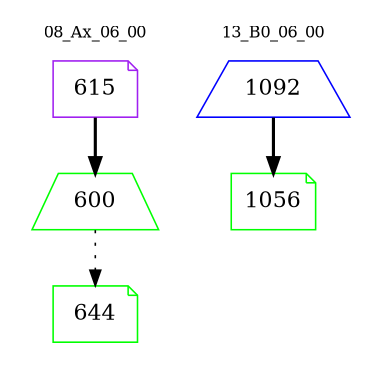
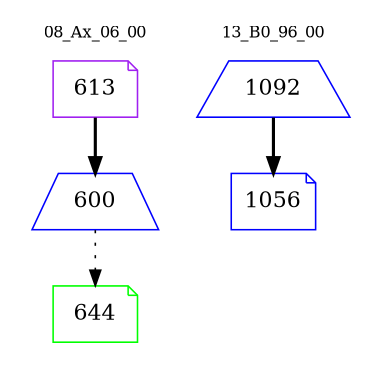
  digraph {
    node [color=blue shape=note]
    edge [color=black style=bold]
-   n1 [color=purple label=615]
-   n2 [color=green label=600 shape=trapezium]
+   n1 [color=purple label=613]
+   n2 [label=600 shape=trapezium]
    n3 [color=green label=644]
    n4 [label=1092 shape=trapezium]
-   n5 [color=green label=1056]
+   n5 [label=1056]
    subgraph cluster_1 {
      color=white
      fontsize=10
      label="08_Ax_06_00"
      n1
      n2
      n3
    }
    subgraph cluster_2 {
      color=white
      fontsize=10
-     label="13_B0_06_00"
+     label="13_B0_96_00"
      n4
      n5
    }
    n1 -> n2
    n2 -> n3 [style=dotted]
    n4 -> n5
  }
